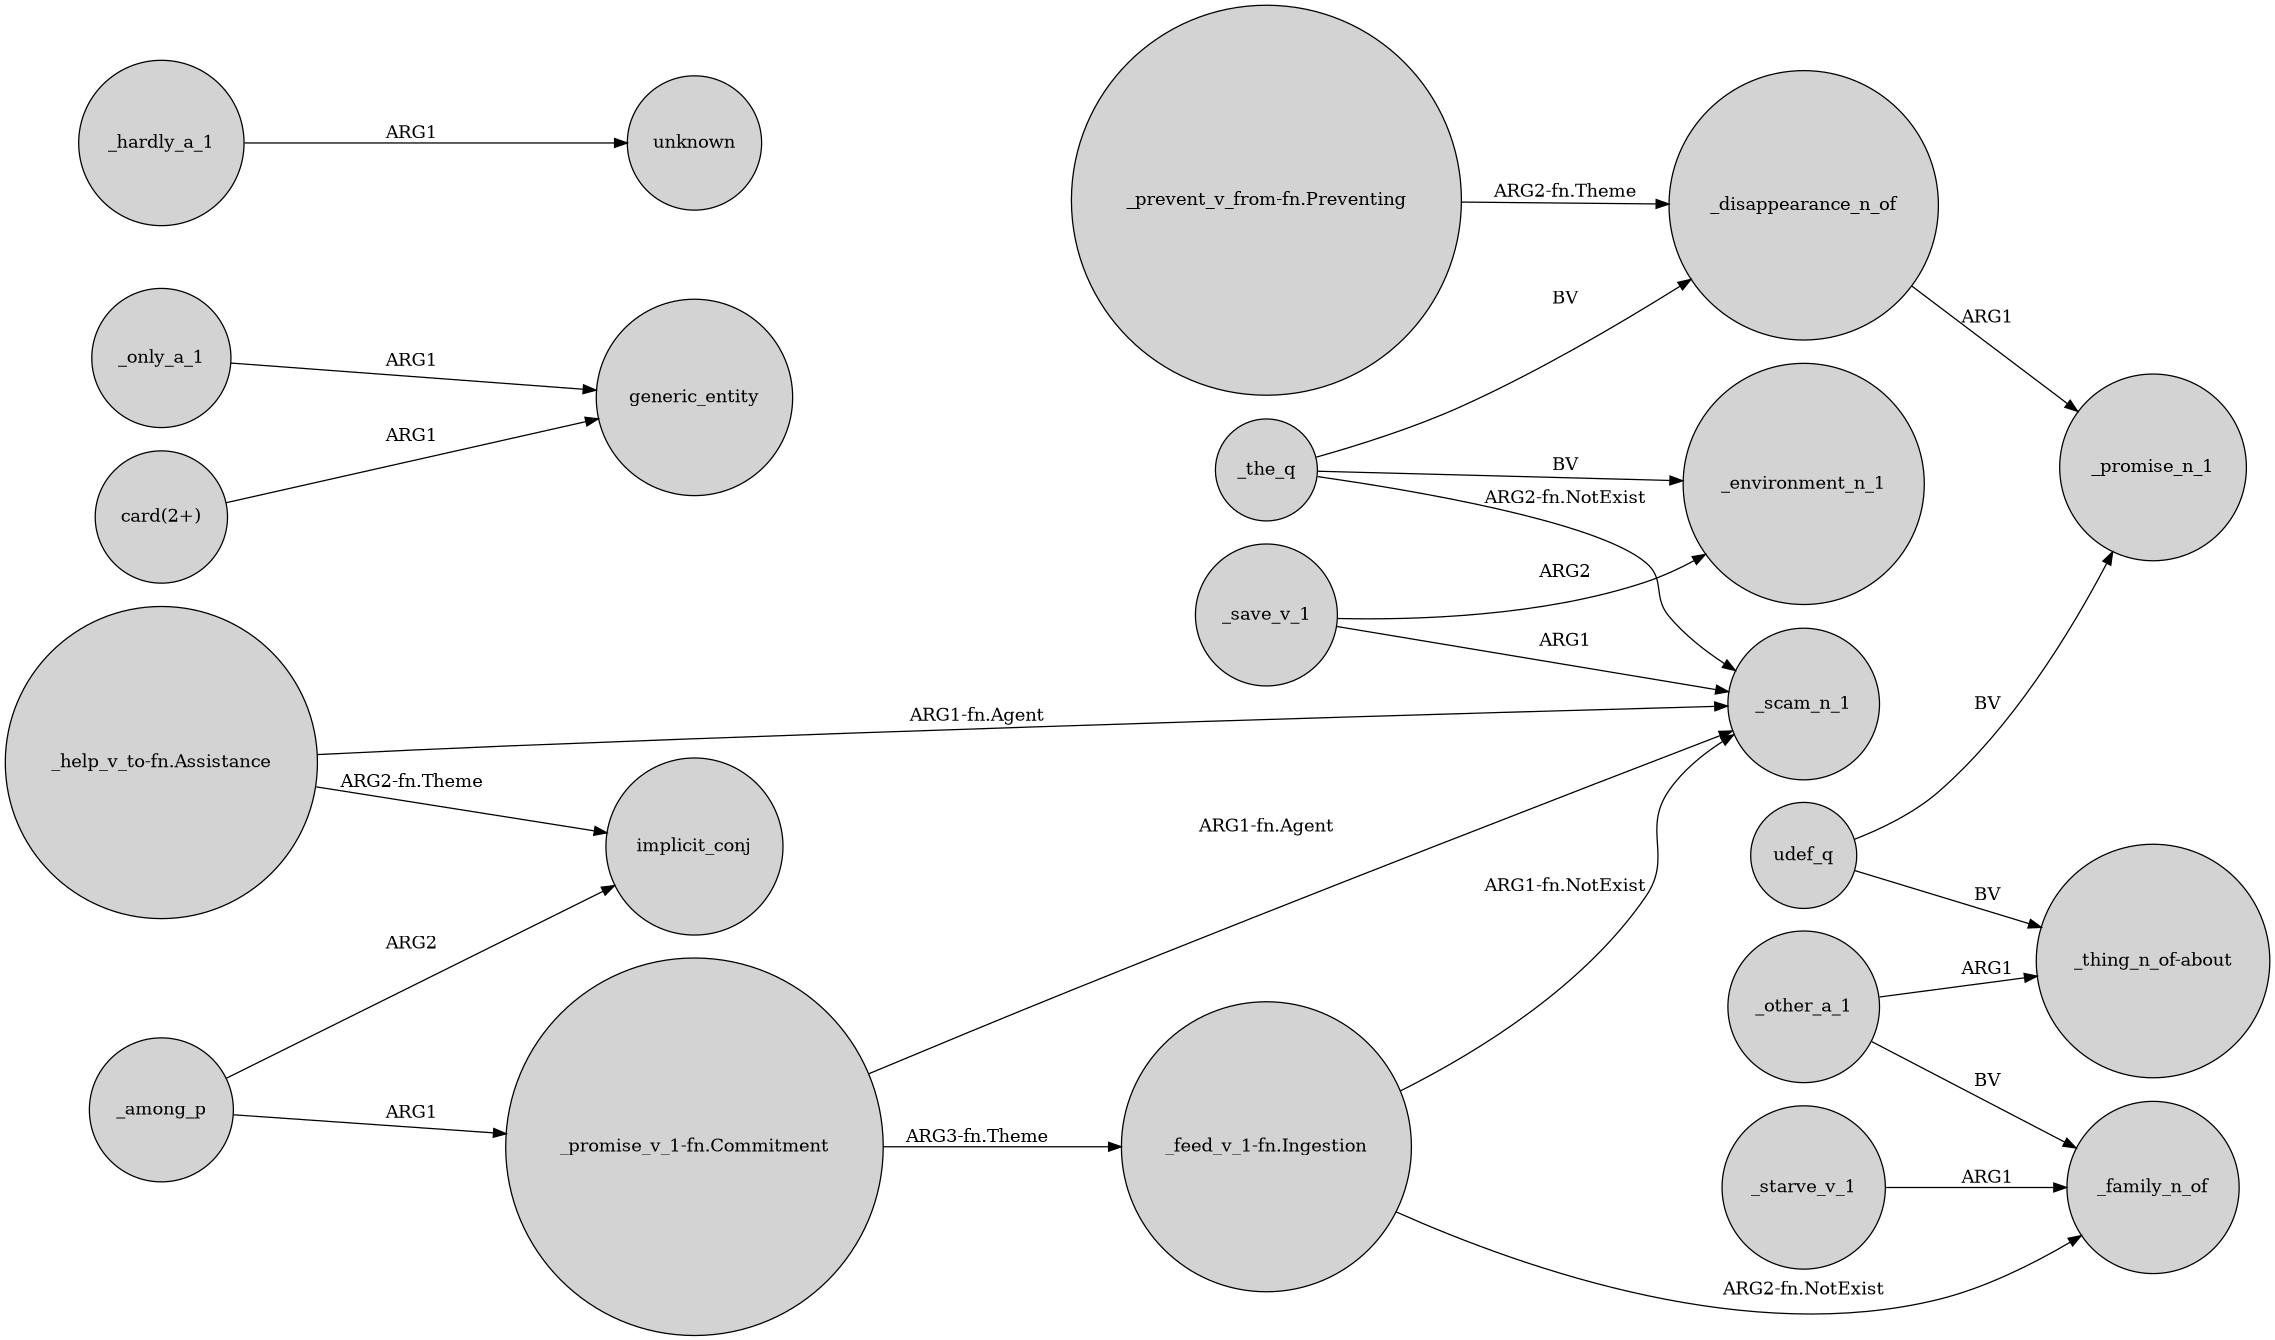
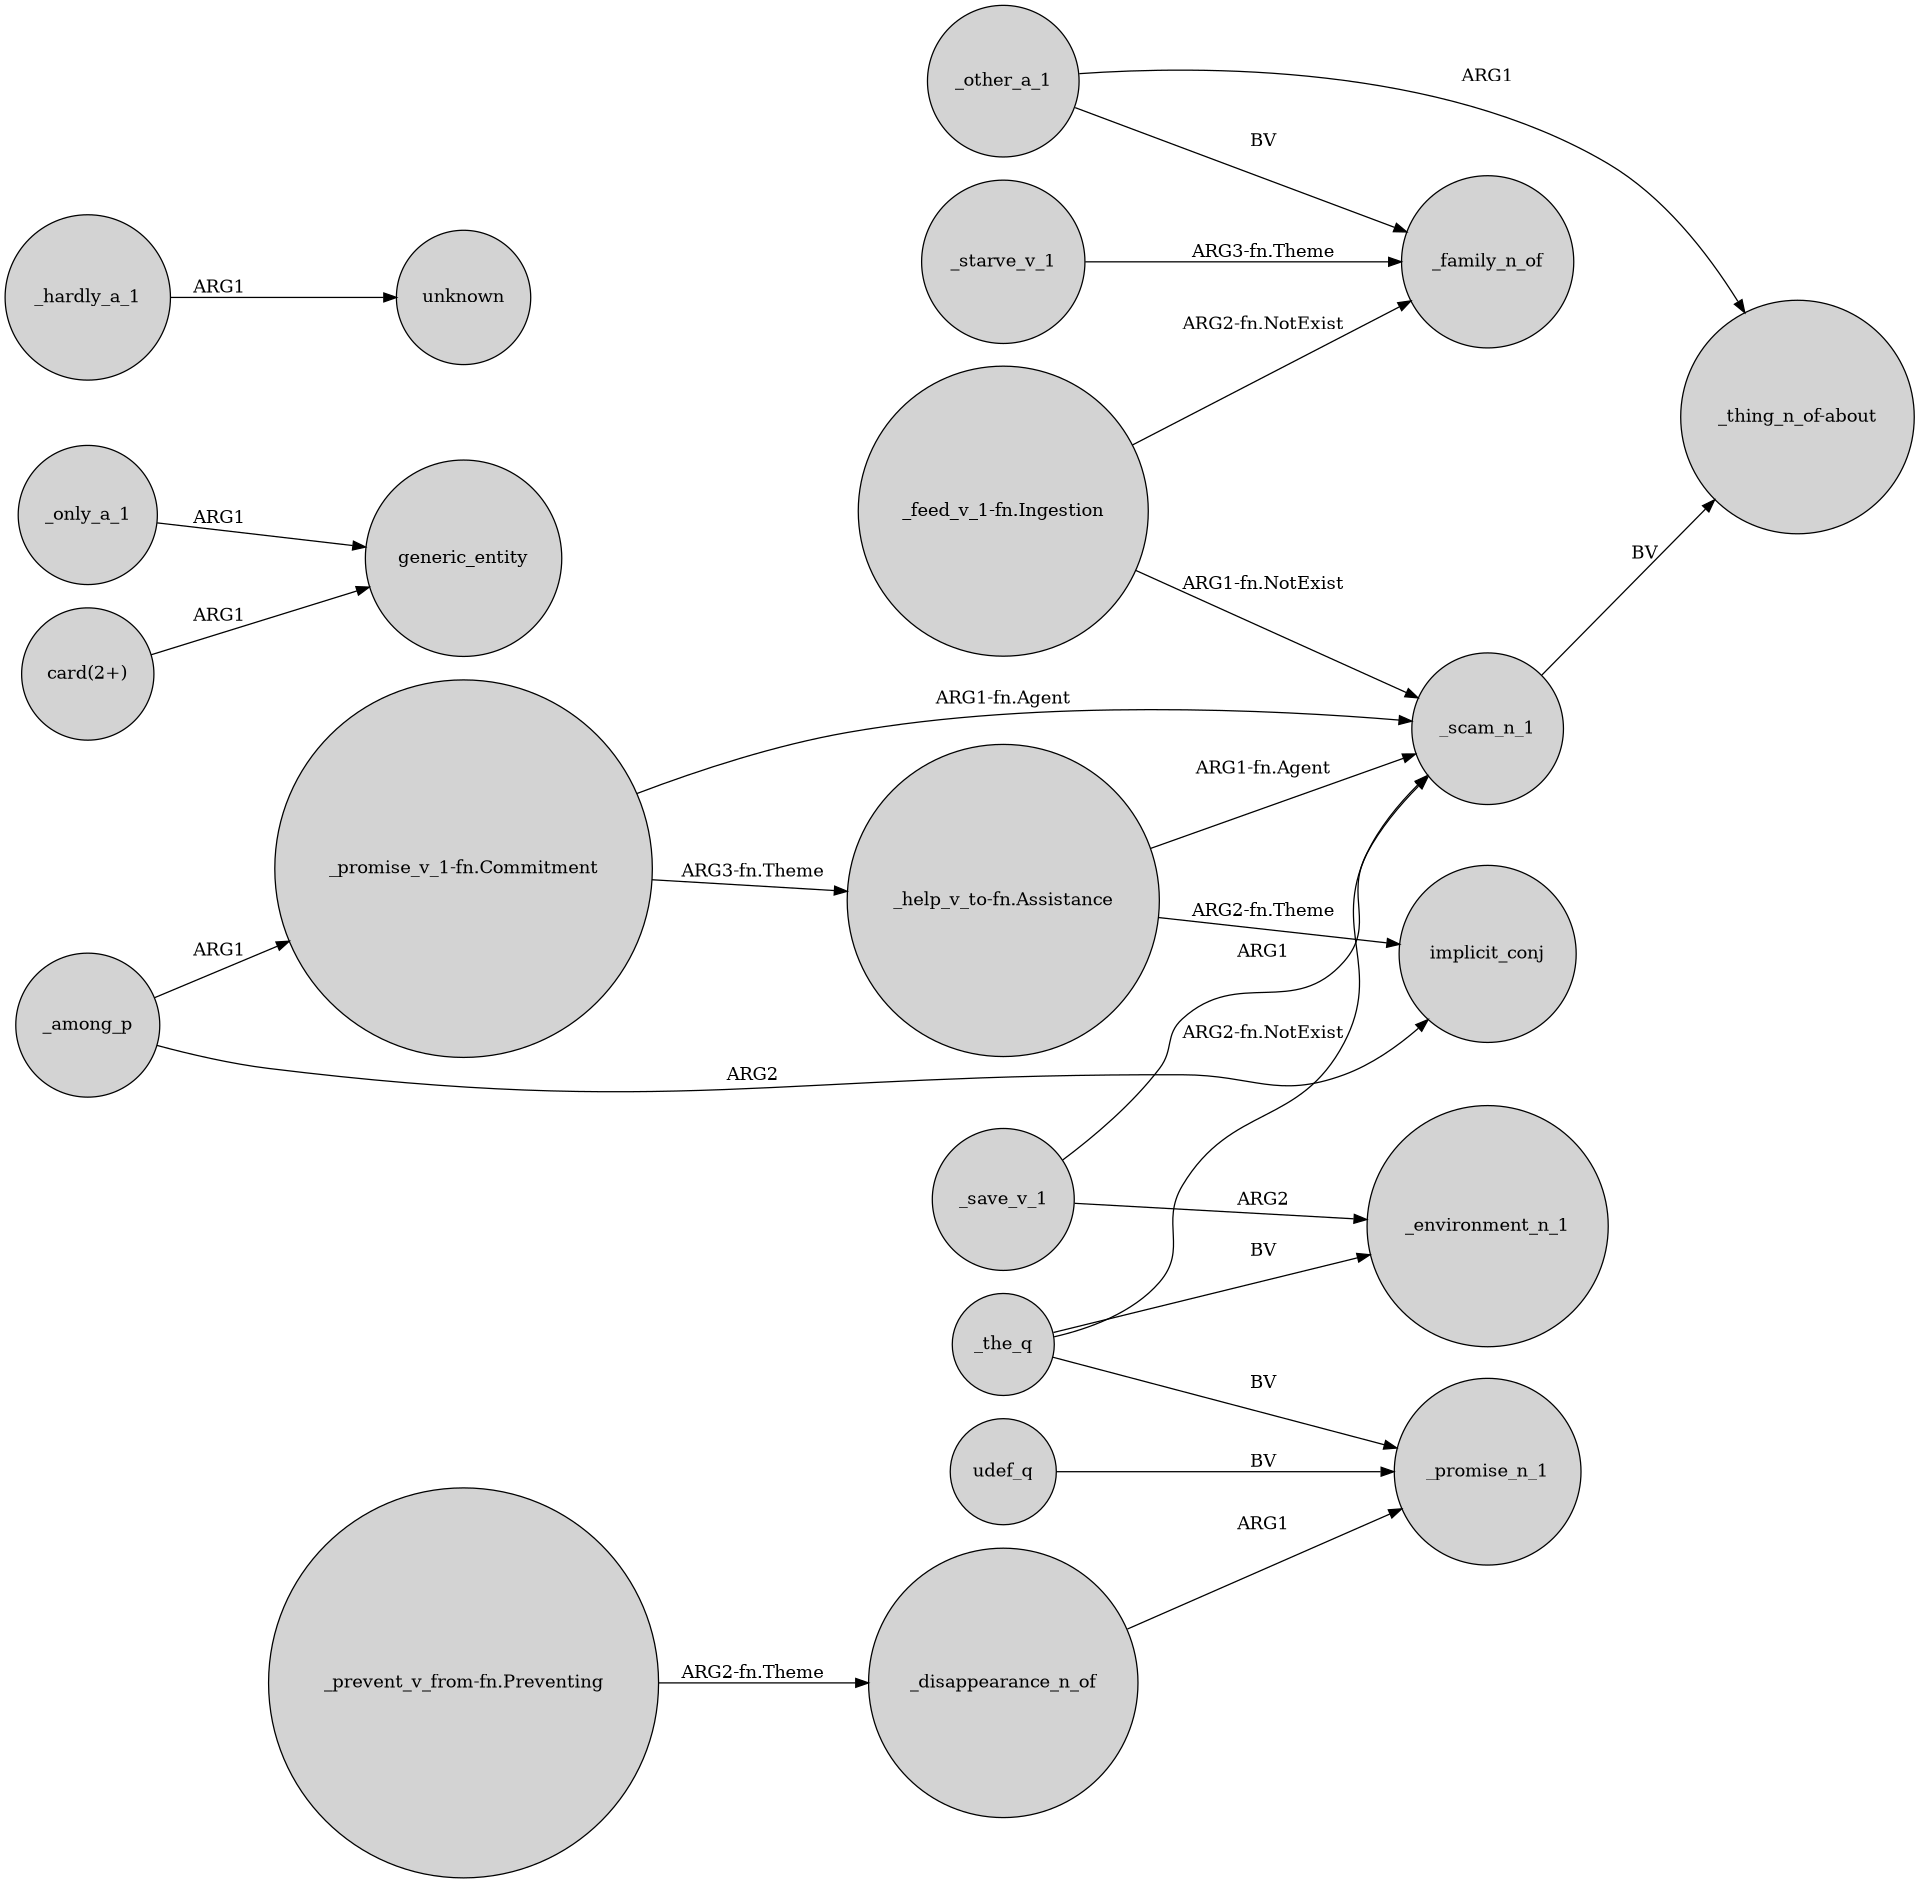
  digraph {
    rankdir=LR
    node [shape=circle style=filled]
    _the_q
    _scam_n_1
    _environment_n_1
    _disappearance_n_of
    n5 [label=_promise_n_1]
    udef_q
    "_thing_n_of-about"
    _save_v_1
    _only_a_1
    generic_entity
    _starve_v_1
    _family_n_of
    "_promise_v_1-fn.Commitment"
    "_help_v_to-fn.Assistance"
    implicit_conj
    _among_p
    _hardly_a_1
    unknown
    _other_a_1
    "_prevent_v_from-fn.Preventing"
    "card(2+)"
    "_feed_v_1-fn.Ingestion"
    _the_q -> _scam_n_1 [label="ARG2-fn.NotExist"]
    _the_q -> _environment_n_1 [label=BV]
-   _the_q -> _disappearance_n_of [label=BV]
+   _the_q -> n5 [label=BV]
    _disappearance_n_of -> n5 [label=ARG1]
    udef_q -> n5 [label=BV]
-   udef_q -> "_thing_n_of-about" [label=BV]
+   _scam_n_1 -> "_thing_n_of-about" [label=BV]
    _save_v_1 -> _scam_n_1 [label=ARG1]
    _save_v_1 -> _environment_n_1 [label=ARG2]
    _only_a_1 -> generic_entity [label=ARG1]
-   _starve_v_1 -> _family_n_of [label=ARG1]
+   _starve_v_1 -> _family_n_of [label="ARG3-fn.Theme"]
    "_promise_v_1-fn.Commitment" -> _scam_n_1 [label="ARG1-fn.Agent"]
-   "_promise_v_1-fn.Commitment" -> "_feed_v_1-fn.Ingestion" [label="ARG3-fn.Theme"]
+   "_promise_v_1-fn.Commitment" -> "_help_v_to-fn.Assistance" [label="ARG3-fn.Theme"]
    "_help_v_to-fn.Assistance" -> _scam_n_1 [label="ARG1-fn.Agent"]
    "_help_v_to-fn.Assistance" -> implicit_conj [label="ARG2-fn.Theme"]
    _among_p -> "_promise_v_1-fn.Commitment" [label=ARG1]
    _among_p -> implicit_conj [label=ARG2]
    _hardly_a_1 -> unknown [label=ARG1]
    _other_a_1 -> "_thing_n_of-about" [label=ARG1]
    _other_a_1 -> _family_n_of [label=BV]
    "_prevent_v_from-fn.Preventing" -> _disappearance_n_of [label="ARG2-fn.Theme"]
    "card(2+)" -> generic_entity [label=ARG1]
    "_feed_v_1-fn.Ingestion" -> _scam_n_1 [label="ARG1-fn.NotExist"]
    "_feed_v_1-fn.Ingestion" -> _family_n_of [label="ARG2-fn.NotExist"]
  }
